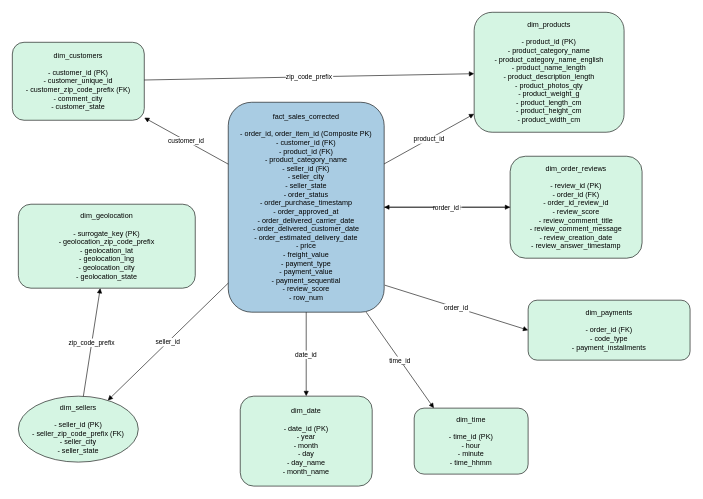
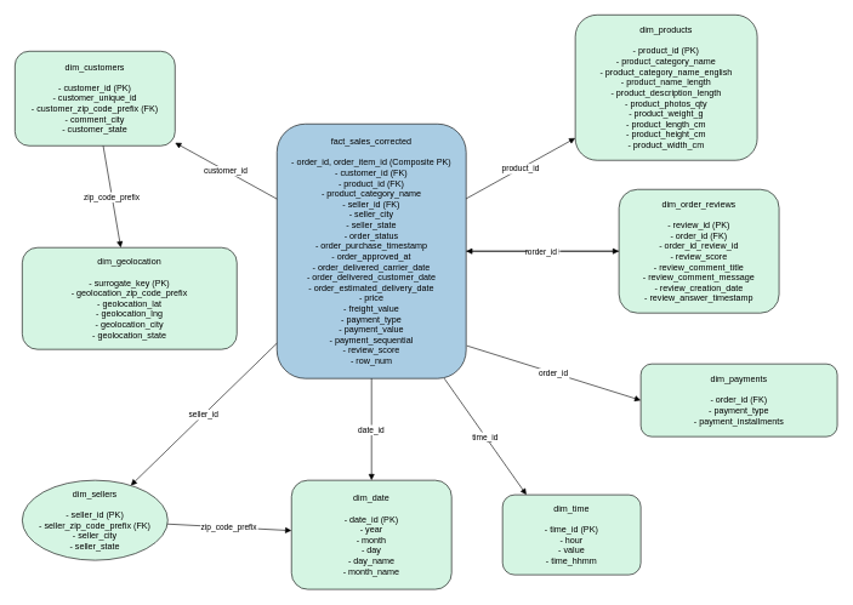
  <mxCell id="0" />
  <mxCell id="1" parent="0" />
  <mxCell id="2" value="fact_sales_corrected&#10;&#10;- order_id, order_item_id (Composite PK)&#10;- customer_id (FK)&#10;- product_id (FK)&#10;- product_category_name&#10;- seller_id (FK)&#10;- seller_city&#10;- seller_state&#10;- order_status&#10;- order_purchase_timestamp&#10;- order_approved_at&#10;- order_delivered_carrier_date&#10;- order_delivered_customer_date&#10;- order_estimated_delivery_date&#10;- price&#10;- freight_value&#10;- payment_type&#10;- payment_value&#10;- payment_sequential&#10;- review_score&#10;- row_num" style="rounded=1;whiteSpace=wrap;fillColor=#A9CCE3;fontSize=12;" parent="1" vertex="1"><mxGeometry x="380" y="170" width="260" height="350" as="geometry" /></mxCell>
  <mxCell id="3" value="dim_customers&#10;&#10;- customer_id (PK)&#10;- customer_unique_id&#10;- customer_zip_code_prefix (FK)&#10;- comment_city&#10;- customer_state" style="rounded=1;whiteSpace=wrap;fillColor=#D5F5E3;fontSize=12;" parent="1" vertex="1"><mxGeometry x="20" y="70" width="220" height="130" as="geometry" /></mxCell>
  <mxCell id="4" value="dim_products&#10;&#10;- product_id (PK)&#10;- product_category_name&#10;- product_category_name_english&#10;- product_name_length&#10;- product_description_length&#10;- product_photos_qty&#10;- product_weight_g&#10;- product_length_cm&#10;- product_height_cm&#10;- product_width_cm" style="rounded=1;whiteSpace=wrap;fillColor=#D5F5E3;fontSize=12;" parent="1" vertex="1"><mxGeometry x="790" y="20" width="250" height="200" as="geometry" /></mxCell>
  <mxCell id="5" value="dim_sellers&#10;&#10;- seller_id (PK)&#10;- seller_zip_code_prefix (FK)&#10;- seller_city&#10;- seller_state" style="ellipse;whiteSpace=wrap;fillColor=#D5F5E3;fontSize=12;" parent="1" vertex="1"><mxGeometry x="30" y="660" width="200" height="110" as="geometry" /></mxCell>
  <mxCell id="6" value="dim_date&#10;&#10;- date_id (PK)&#10;- year&#10;- month&#10;- day&#10;- day_name&#10;- month_name" style="rounded=1;whiteSpace=wrap;fillColor=#D5F5E3;fontSize=12;" parent="1" vertex="1"><mxGeometry x="400" y="660" width="220" height="150" as="geometry" /></mxCell>
- <mxCell id="7" value="dim_time&#10;&#10;- time_id (PK)&#10;- hour&#10;- minute&#10;- time_hhmm" style="rounded=1;whiteSpace=wrap;fillColor=#D5F5E3;fontSize=12;" parent="1" vertex="1"><mxGeometry x="690" y="680" width="190" height="110" as="geometry" /></mxCell>
+ <mxCell id="7" value="dim_time&#10;&#10;- time_id (PK)&#10;- hour&#10;- value&#10;- time_hhmm" style="rounded=1;whiteSpace=wrap;fillColor=#D5F5E3;fontSize=12;" parent="1" vertex="1"><mxGeometry x="690" y="680" width="190" height="110" as="geometry" /></mxCell>
  <mxCell id="8" value="dim_geolocation&#10;&#10;- surrogate_key (PK)&#10;- geolocation_zip_code_prefix&#10;- geolocation_lat&#10;- geolocation_lng&#10;- geolocation_city&#10;- geolocation_state" style="rounded=1;whiteSpace=wrap;fillColor=#D5F5E3;fontSize=12;" parent="1" vertex="1"><mxGeometry x="30" y="340" width="295" height="140" as="geometry" /></mxCell>
  <mxCell id="9" value="dim_order_reviews&#10;&#10;- review_id (PK)&#10;- order_id (FK)&#10;- order_id_review_id&#10;- review_score&#10;- review_comment_title&#10;- review_comment_message&#10;- review_creation_date&#10;- review_answer_timestamp" style="rounded=1;whiteSpace=wrap;fillColor=#D5F5E3;fontSize=12;" parent="1" vertex="1"><mxGeometry x="850" y="260" width="220" height="170" as="geometry" /></mxCell>
  <mxCell id="10" value="customer_id" style="endArrow=block;" parent="1" source="2" target="3" edge="1"><mxGeometry relative="1" as="geometry" /></mxCell>
  <mxCell id="11" value="product_id" style="endArrow=block;" parent="1" source="2" target="4" edge="1"><mxGeometry relative="1" as="geometry" /></mxCell>
  <mxCell id="12" value="seller_id" style="endArrow=block;" parent="1" source="2" target="5" edge="1"><mxGeometry relative="1" as="geometry" /></mxCell>
  <mxCell id="13" value="date_id" style="endArrow=block;" parent="1" source="2" target="6" edge="1"><mxGeometry relative="1" as="geometry" /></mxCell>
  <mxCell id="14" value="time_id" style="endArrow=block;" parent="1" edge="1"><mxGeometry relative="1" as="geometry"><mxPoint x="609.997" y="520" as="sourcePoint" /><mxPoint x="722.818" y="680" as="targetPoint" /></mxGeometry></mxCell>
  <mxCell id="15" value="review_id" style="endArrow=block;" parent="1" source="2" target="9" edge="1"><mxGeometry relative="1" as="geometry" /></mxCell>
- <mxCell id="16" value="zip_code_prefix" style="endArrow=block;" parent="1" source="3" target="4" edge="1"><mxGeometry relative="1" as="geometry" /></mxCell>
- <mxCell id="17" value="zip_code_prefix" style="endArrow=block;" parent="1" source="5" target="8" edge="1"><mxGeometry relative="1" as="geometry" /></mxCell>
+ <mxCell id="16" value="zip_code_prefix" style="endArrow=block;" parent="1" source="3" target="8" edge="1"><mxGeometry relative="1" as="geometry" /></mxCell>
+ <mxCell id="17" value="zip_code_prefix" style="endArrow=block;" parent="1" source="5" target="6" edge="1"><mxGeometry relative="1" as="geometry" /></mxCell>
  <mxCell id="18" value="order_id" style="endArrow=block;" parent="1" source="9" target="2" edge="1"><mxGeometry relative="1" as="geometry" /></mxCell>
- <mxCell id="19" value="dim_payments&#10;&#10;- order_id (FK)&#10;- code_type&#10;- payment_installments" style="rounded=1;whiteSpace=wrap;fillColor=#D5F5E3;fontSize=12;" parent="1" vertex="1"><mxGeometry x="880" y="500" width="270" height="100" as="geometry" /></mxCell>
+ <mxCell id="19" value="dim_payments&#10;&#10;- order_id (FK)&#10;- payment_type&#10;- payment_installments" style="rounded=1;whiteSpace=wrap;fillColor=#D5F5E3;fontSize=12;" parent="1" vertex="1"><mxGeometry x="880" y="500" width="270" height="100" as="geometry" /></mxCell>
  <mxCell id="20" value="order_id" style="endArrow=block;entryX=0;entryY=0.5;entryDx=0;entryDy=0;" parent="1" target="19" edge="1"><mxGeometry relative="1" as="geometry"><mxPoint x="641" y="475" as="sourcePoint" /><mxPoint x="851" y="615" as="targetPoint" /></mxGeometry></mxCell>
